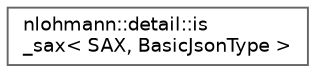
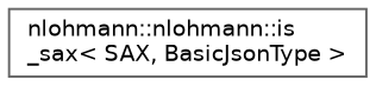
  digraph {
    rankdir=LR
-   n1 [color=grey40 fillcolor=white fontname=Helvetica fontsize=10 height=0.2 label="nlohmann::detail::is\l_sax\< SAX, BasicJsonType \>" shape=box style=filled width=0.4]
+   n1 [color=grey40 fillcolor=white fontname=Helvetica fontsize=10 height=0.2 label="nlohmann::nlohmann::is\l_sax\< SAX, BasicJsonType \>" shape=box style=filled width=0.4]
  }
